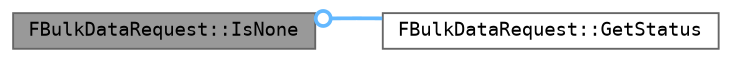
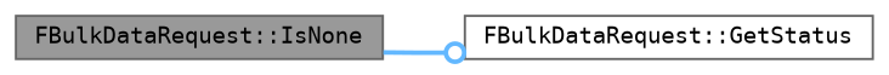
  digraph {
    rankdir=LR
    fontname="DejaVu Sans Mono"
    node [fontname="DejaVu Sans Mono" fontsize=10 shape=box style=filled]
    n1 [color=gray40 fillcolor=grey60 fontcolor=black height=0.2 label="FBulkDataRequest::IsNone" width=0.4]
    n2 [color=grey40 fillcolor=white height=0.2 label="FBulkDataRequest::GetStatus" width=0.4]
-   n2 -> n1 [color=steelblue1 fontname="DejaVu Sans Mono" fontsize=10 labelfontname=Helvetica labelfontsize=10 style=bold arrowhead=odot]
+   n1 -> n2 [color=steelblue1 fontname="DejaVu Sans Mono" fontsize=10 labelfontname=Helvetica labelfontsize=10 style=bold arrowhead=odot]
  }
